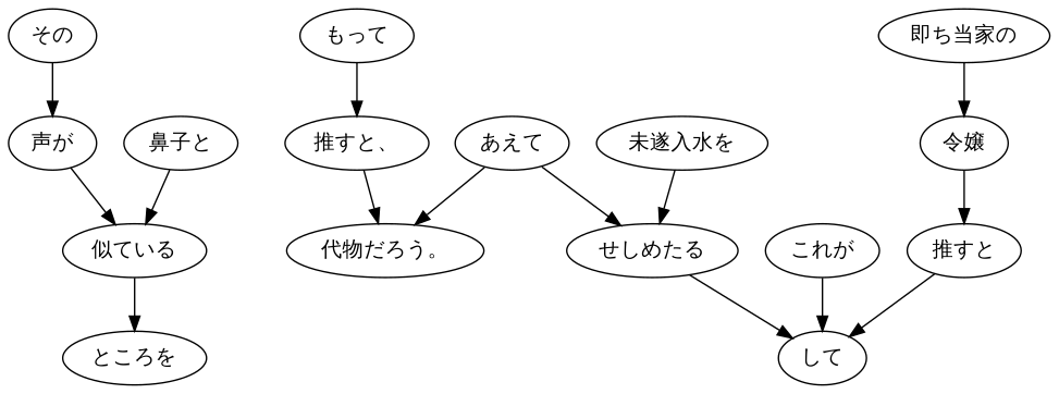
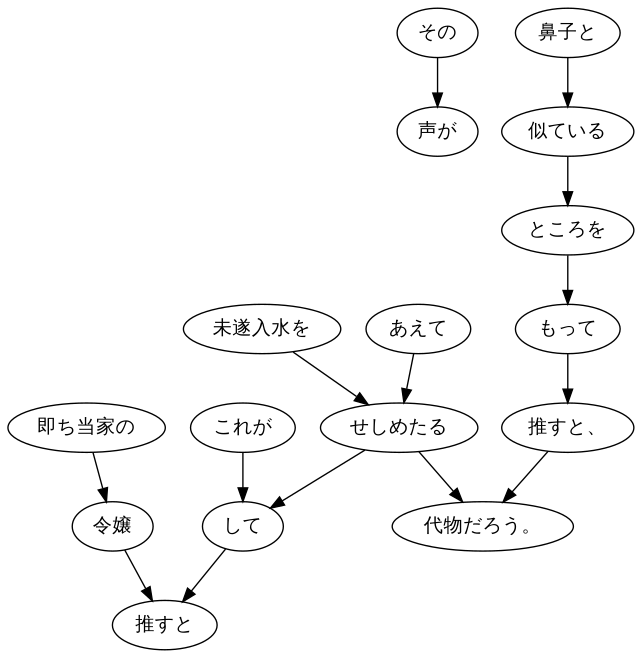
  digraph {
    n1 [label="その"]
    n2 [label="声が"]
    n3 [label="似ている"]
    n4 [label="ところを"]
    n5 [label="鼻子と"]
    n6 [label="もって"]
    n7 [label="推すと、"]
    n8 [label="代物だろう。"]
    n9 [label="これが"]
    n10 [label="して"]
    n11 [label="即ち当家の"]
    n12 [label="令嬢"]
    n13 [label="推すと"]
    n14 [label="せしめたる"]
    n15 [label="未遂入水を"]
    n16 [label="あえて"]
    n1 -> n2
-   n2 -> n3
    n3 -> n4
+   n4 -> n6
    n5 -> n3
    n6 -> n7
    n7 -> n8
    n9 -> n10
    n11 -> n12
    n12 -> n13
-   n13 -> n10
-   n16 -> n8
+   n10 -> n13
+   n14 -> n8
    n14 -> n10
    n15 -> n14
    n16 -> n14
  }
